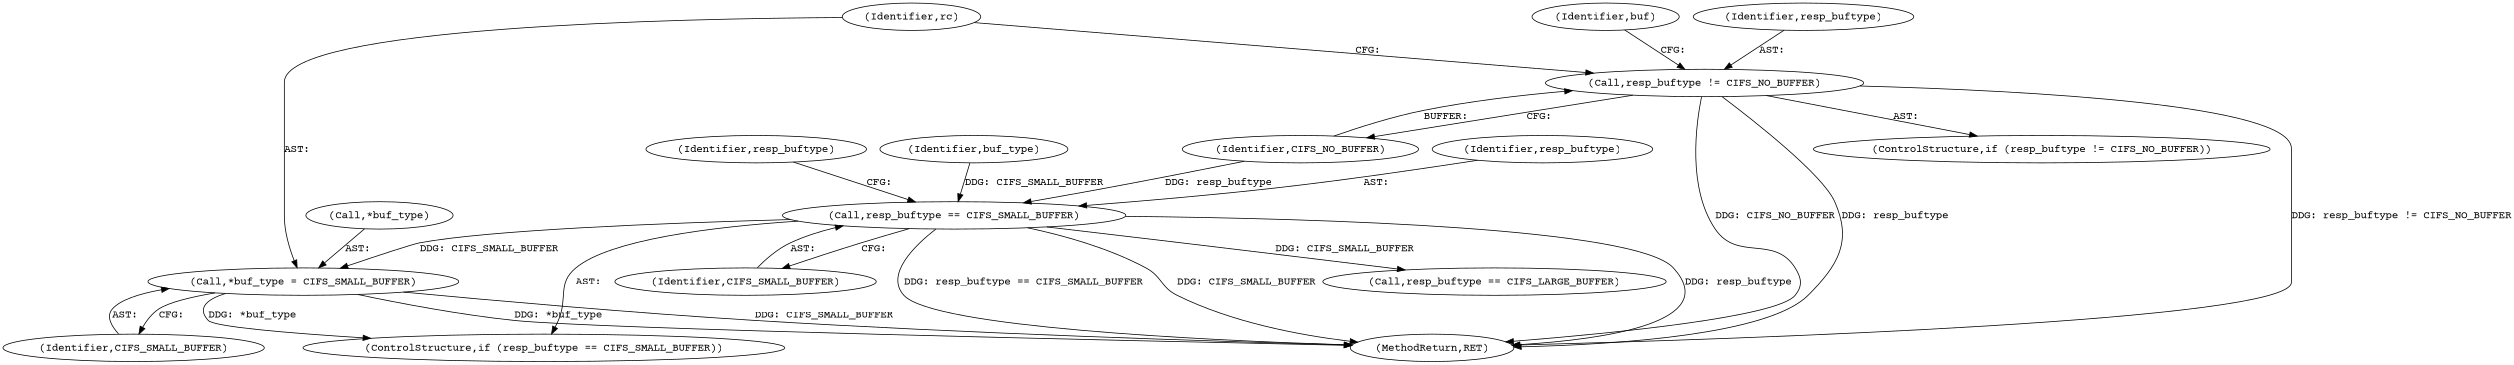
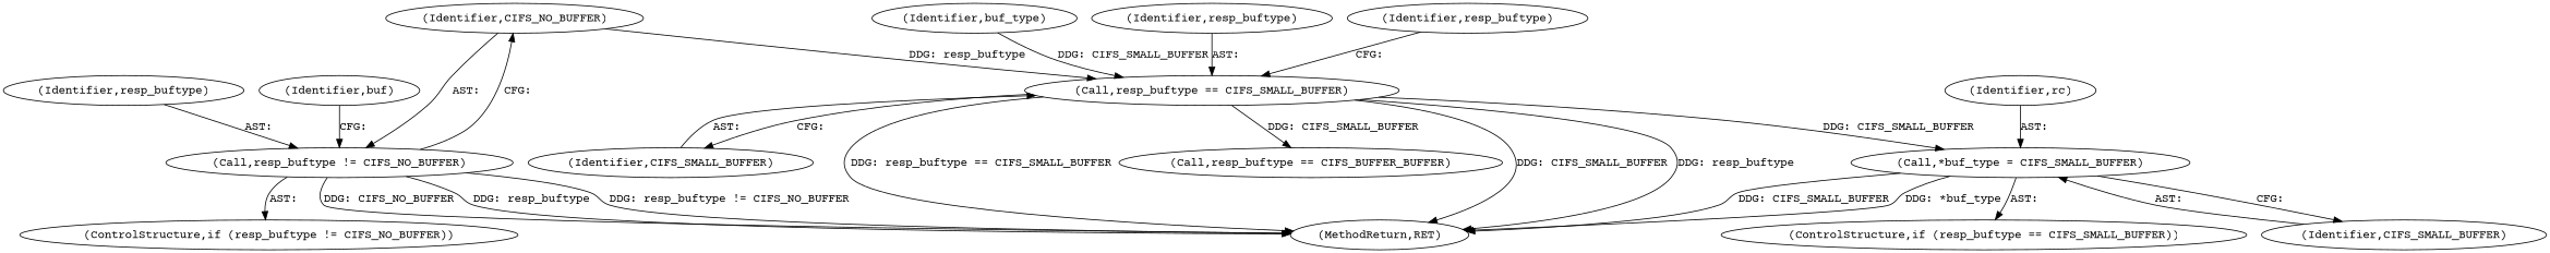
  digraph {
    fontname="Courier Prime"
    node [fontname="Courier Prime"]
    edge [fontname="Courier Prime"]
    n1 [label="(Call,*buf_type = CIFS_SMALL_BUFFER)"]
    n2 [label="(ControlStructure,if (resp_buftype == CIFS_SMALL_BUFFER))"]
    n3 [label="(MethodReturn,RET)"]
    n4 [label="(Identifier,CIFS_SMALL_BUFFER)"]
    n5 [label="(Call,resp_buftype == CIFS_SMALL_BUFFER)"]
    n6 [label="(Identifier,CIFS_SMALL_BUFFER)"]
-   n7 [label="(Call,resp_buftype == CIFS_LARGE_BUFFER)"]
+   n7 [label="(Call,resp_buftype == CIFS_BUFFER_BUFFER)"]
    n8 [label="(Call,resp_buftype != CIFS_NO_BUFFER)"]
    n9 [label="(ControlStructure,if (resp_buftype != CIFS_NO_BUFFER))"]
    n10 [label="(Identifier,CIFS_NO_BUFFER)"]
    n11 [label="(Identifier,resp_buftype)"]
    n12 [label="(Identifier,buf_type)"]
    n13 [label="(Identifier,buf)"]
    n14 [label="(Identifier,resp_buftype)"]
-   n15 [label="(Call,*buf_type)"]
    n16 [label="(Identifier,resp_buftype)"]
    n17 [label="(Identifier,rc)"]
-   n1 -> n2 [label="DDG: *buf_type"]
+   n1 -> n2 [label="AST: "]
    n1 -> n3 [label="DDG: CIFS_SMALL_BUFFER"]
    n1 -> n3 [label="DDG: *buf_type"]
    n1 -> n4 [label="CFG: "]
    n4 -> n1 [label="AST: "]
    n5 -> n1 [label="DDG: CIFS_SMALL_BUFFER"]
-   n5 -> n2 [label="AST: "]
    n5 -> n3 [label="DDG: CIFS_SMALL_BUFFER"]
    n5 -> n3 [label="DDG: resp_buftype"]
    n5 -> n3 [label="DDG: resp_buftype == CIFS_SMALL_BUFFER"]
    n5 -> n6 [label="CFG: "]
    n5 -> n7 [label="DDG: CIFS_SMALL_BUFFER"]
    n6 -> n5 [label="AST: "]
    n8 -> n3 [label="DDG: CIFS_NO_BUFFER"]
    n8 -> n3 [label="DDG: resp_buftype"]
    n8 -> n3 [label="DDG: resp_buftype != CIFS_NO_BUFFER"]
    n8 -> n9 [label="AST: "]
    n8 -> n10 [label="CFG: "]
    n10 -> n5 [label="DDG: resp_buftype"]
-   n10 -> n8 [label="BUFFER: "]
+   n10 -> n8 [label="AST: "]
    n11 -> n8 [label="AST: "]
    n12 -> n5 [label="DDG: CIFS_SMALL_BUFFER"]
    n13 -> n8 [label="CFG: "]
    n14 -> n5 [label="AST: "]
-   n15 -> n1 [label="AST: "]
    n16 -> n5 [label="CFG: "]
    n17 -> n1 [label="AST: "]
-   n17 -> n8 [label="CFG: "]
  }
